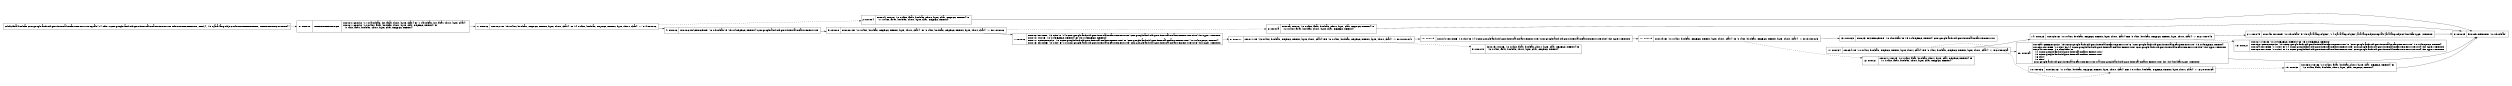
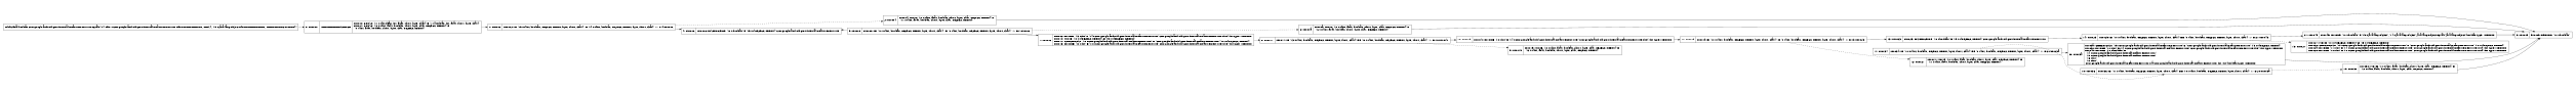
  digraph {
    rankdir=LR
    node [shape=record]
-   n1 [label="{0\:\ 0x0000|MTH_ENTER_BLOCK\l|0x0000: CONST  (r1 I:?[boolean, int, float, short, byte, char]) = (1 ?[boolean, int, float, short, byte, char]) \l0x0001: CONST  (r2 I:?[int, float, boolean, short, byte, char, OBJECT, ARRAY]) = \l  (0 ?[int, float, boolean, short, byte, char, OBJECT, ARRAY])\l \l}"]
+   n1 [label="{0\:\ 0x0000|MTH_ENTER_INSTANCE\l|0x0000: CONST  (r1 I:?[boolean, int, float, short, byte, char]) = (1 ?[boolean, int, float, short, byte, char]) \l0x0001: CONST  (r2 I:?[int, float, boolean, short, byte, char, OBJECT, ARRAY]) = \l  (0 ?[int, float, boolean, short, byte, char, OBJECT, ARRAY])\l \l}"]
    n2 [label="{1\:\ 0x0002|0x0002: IF  (r5 I:?[int, boolean, OBJECT, ARRAY, byte, short, char]) != (r4 I:?[int, boolean, OBJECT, ARRAY, byte, short, char])  \-\> B:4:0x0006 \l}"]
    n3 [label="{2\:\ 0x0004|0x0004: MOVE  (r0 I:?[int, float, boolean, short, byte, char, OBJECT, ARRAY]) = \l  (r1 I:?[int, float, boolean, short, byte, char, OBJECT, ARRAY])\l \l}"]
    n4 [label="{4\:\ 0x0006|0x0006: INSTANCE_OF  (r0 I:boolean) = (r5 I:?[OBJECT, ARRAY]) com.google.android.gms.internal.measurement.zzte \l}"]
    n5 [label="{3\:\ 0x0005|9x0005: RETURN  (r0 I:boolean) \l}"]
    n6 [label="{5\:\ 0x0008|0x0008: IF  (r0 I:?[int, boolean, OBJECT, ARRAY, byte, short, char]) != (0 ?[int, boolean, OBJECT, ARRAY, byte, short, char])  \-\> B:7:0x000c \l}"]
    n7 [label="{6\:\ 0x000a|0x000a: MOVE  (r0 I:?[int, float, boolean, short, byte, char, OBJECT, ARRAY]) = \l  (r2 I:?[int, float, boolean, short, byte, char, OBJECT, ARRAY])\l \l}"]
    n8 [label="{7\:\ 0x000c|0x000c: INVOKE  (r3 I:int) = (r4 I:com.google.android.gms.internal.measurement.zzte) com.google.android.gms.internal.measurement.zzte.size():int type: VIRTUAL \l0x0010: MOVE  (r0 I:?[OBJECT, ARRAY]) = (r5 I:?[OBJECT, ARRAY]) \l0x0011: CHECK_CAST  (r0 I:com.google.android.gms.internal.measurement.zzte) = (com.google.android.gms.internal.measurement.zzte) (r0 I:?[OBJECT, ARRAY]) \l0x0013: INVOKE  (r0 I:int) = (r0 I:com.google.android.gms.internal.measurement.zzte) com.google.android.gms.internal.measurement.zzte.size():int type: VIRTUAL \l}"]
    n9 [label="{8\:\ 0x0017|0x0017: IF  (r3 I:?[int, boolean, OBJECT, ARRAY, byte, short, char]) == (r0 I:?[int, boolean, OBJECT, ARRAY, byte, short, char])  \-\> B:10:0x001b \l}"]
    n10 [label="{9\:\ 0x0019|0x0019: MOVE  (r0 I:?[int, float, boolean, short, byte, char, OBJECT, ARRAY]) = \l  (r2 I:?[int, float, boolean, short, byte, char, OBJECT, ARRAY])\l \l}"]
    n11 [label="{10\:\ 0x001b|0x001b: INVOKE  (r0 I:int) = (r4 I:com.google.android.gms.internal.measurement.zzte) com.google.android.gms.internal.measurement.zzte.size():int type: VIRTUAL \l}"]
    n12 [label="{11\:\ 0x001f|0x001f: IF  (r0 I:?[int, boolean, OBJECT, ARRAY, byte, short, char]) != (0 ?[int, boolean, OBJECT, ARRAY, byte, short, char])  \-\> B:13:0x0023 \l}"]
    n13 [label="{12\:\ 0x0021|0x0021: MOVE  (r0 I:?[int, float, boolean, short, byte, char, OBJECT, ARRAY]) = \l  (r1 I:?[int, float, boolean, short, byte, char, OBJECT, ARRAY])\l \l}"]
    n14 [label="{13\:\ 0x0023|0x0023: INSTANCE_OF  (r0 I:boolean) = (r5 I:?[OBJECT, ARRAY]) com.google.android.gms.internal.measurement.zzto \l}"]
    n15 [label="{14\:\ 0x0025|0x0025: IF  (r0 I:?[int, boolean, OBJECT, ARRAY, byte, short, char]) == (0 ?[int, boolean, OBJECT, ARRAY, byte, short, char])  \-\> B:21:0x0045 \l}"]
    n16 [label="{15\:\ 0x0027|0x0027: MOVE  (r0 I:?[OBJECT, ARRAY]) = (r5 I:?[OBJECT, ARRAY]) \l0x0028: CHECK_CAST  (r0 I:com.google.android.gms.internal.measurement.zzto) = (com.google.android.gms.internal.measurement.zzto) (r0 I:?[OBJECT, ARRAY]) \l0x002a: INVOKE  (r1 I:int) = (r4 I:com.google.android.gms.internal.measurement.zzte) com.google.android.gms.internal.measurement.zzte.zzuf():int type: VIRTUAL \l0x002e: INVOKE  (r0 I:int) = (r0 I:com.google.android.gms.internal.measurement.zzte) com.google.android.gms.internal.measurement.zzte.zzuf():int type: VIRTUAL \l}"]
    n17 [label="{21\:\ 0x0045|0x0045: INVOKE  (r0 I:boolean) = (r5 I:java.lang.Object), (r4 I:java.lang.Object) java.lang.Object.equals(java.lang.Object):boolean type: VIRTUAL \l}"]
    n18 [label="{17\:\ 0x0034|0x0034: IF  (r0 I:?[int, boolean, OBJECT, ARRAY, byte, short, char]) == (0 ?[int, boolean, OBJECT, ARRAY, byte, short, char])  \-\> B:20:0x003a \l}"]
    n19 [label="{20\:\ 0x003a|0x003a: CHECK_CAST  (r5 I:com.google.android.gms.internal.measurement.zzto) = (com.google.android.gms.internal.measurement.zzto) (r5 I:?[OBJECT, ARRAY]) \l0x003c: INVOKE  (r0 I:int) = (r4 I:com.google.android.gms.internal.measurement.zzte) com.google.android.gms.internal.measurement.zzte.size():int type: VIRTUAL \l0x0040: INVOKE  (r0 I:boolean) = \l  (r4 I:com.google.android.gms.internal.measurement.zztn)\l  (r5 I:com.google.android.gms.internal.measurement.zzte)\l  (r6 I:int)\l  (r0 I:int)\l com.google.android.gms.internal.measurement.zztn.zza(com.google.android.gms.internal.measurement.zzte, int, int):boolean type: VIRTUAL \l}"]
    n20 [label="{18\:\ 0x0036|0x0036: IF  (r1 I:?[int, boolean, OBJECT, ARRAY, byte, short, char]) == (r0 I:?[int, boolean, OBJECT, ARRAY, byte, short, char])  \-\> B:20:0x003a \l}"]
    n21 [label="{19\:\ 0x0038|0x0038: MOVE  (r0 I:?[int, float, boolean, short, byte, char, OBJECT, ARRAY]) = \l  (r2 I:?[int, float, boolean, short, byte, char, OBJECT, ARRAY])\l \l}"]
    n22 [label="{public final boolean com.google.android.gms.internal.measurement.zzto.equals((r4 'this' I:com.google.android.gms.internal.measurement.zzto A[IMMUTABLE_TYPE, THIS]), (r5 I:java.lang.Object A[IMMUTABLE_TYPE, METHOD_ARGUMENT])) }"]
    n1 -> n2
    n2 -> n3 [style=dashed]
    n2 -> n4
    n3 -> n5
-   n4 -> n6
+   n6 -> n4
    n6 -> n7 [style=dashed]
    n6 -> n8
    n7 -> n5
    n8 -> n9
    n9 -> n10 [style=dashed]
    n9 -> n11
    n11 -> n12
    n12 -> n13 [style=dashed]
    n12 -> n14
-   n18 -> n15
+   n14 -> n15
    n15 -> n16 [style=dashed]
    n15 -> n17
    n17 -> n5
    n18 -> n19
    n18 -> n20 [style=dashed]
    n19 -> n5
    n20 -> n21 [style=dashed]
    n21 -> n5
    n22 -> n1
  }
